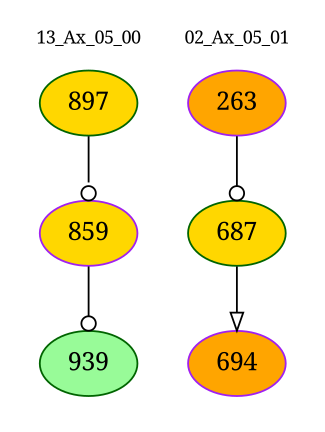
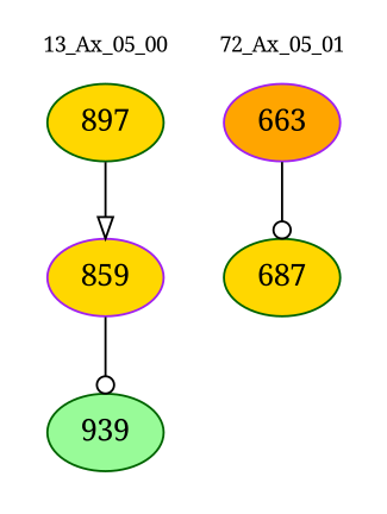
  digraph {
    fontname="Noto Serif"
    node [color=darkgreen fillcolor=gold fontname="Noto Serif" style=filled]
    edge [arrowhead=onormal color=black fontname="Noto Serif"]
    n1 [label=897]
    n2 [color=purple label=859]
    n3 [fillcolor=palegreen label=939]
    n4 [label=687]
-   n5 [color=purple fillcolor=orange label=263]
-   n6 [color=purple fillcolor=orange label=694]
+   n5 [color=purple fillcolor=orange label=663]
    subgraph cluster_1 {
      color=white
      fontsize=10
      label="13_Ax_05_00"
      n1
      n2
      n3
    }
    subgraph cluster_2 {
      color=white
      fontsize=10
-     label="02_Ax_05_01"
+     label="72_Ax_05_01"
      n4
      n5
-     n6
    }
-   n1 -> n2 [arrowhead=odot]
+   n1 -> n2
    n2 -> n3 [arrowhead=odot]
-   n4 -> n6
    n5 -> n4 [arrowhead=odot]
  }
